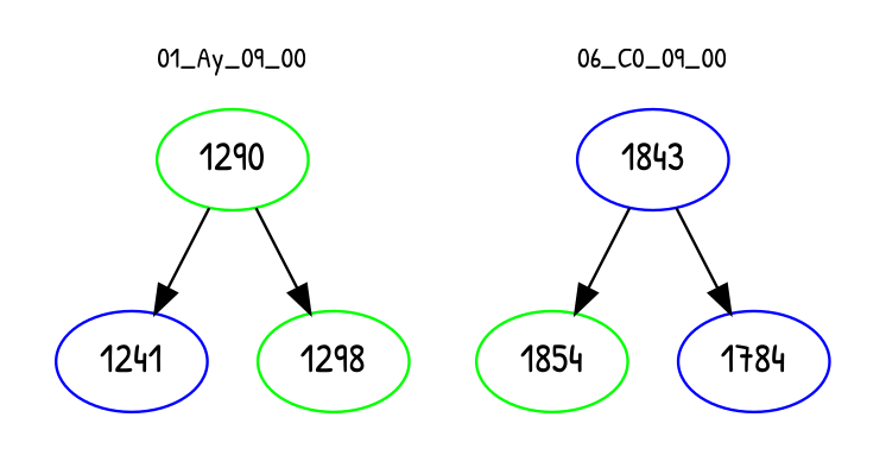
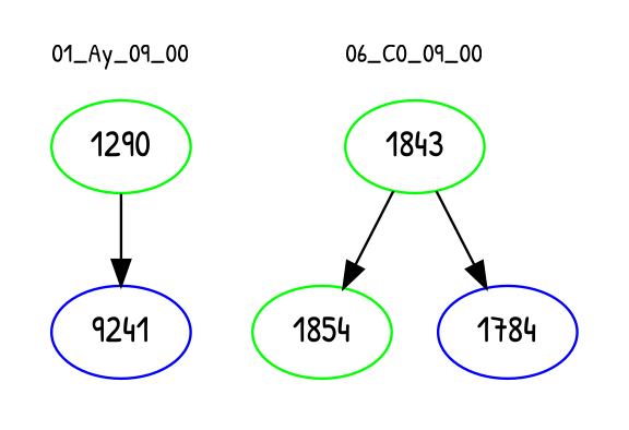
  digraph {
    fontname="Patrick Hand"
    node [color=green fontname="Patrick Hand"]
    edge [color=black fontname="Patrick Hand"]
    n1 [label=1290]
-   n2 [color=blue label=1241]
-   n3 [label=1298]
-   n4 [color=blue label=1843]
+   n2 [color=blue label=9241]
+   n4 [label=1843]
    n5 [label=1854]
    n6 [color=blue label=1784]
    subgraph cluster_1 {
      color=white
      fontsize=10
      label="01_Ay_09_00"
      n1
      n2
-     n3
    }
    subgraph cluster_2 {
      color=white
      fontsize=10
      label="06_C0_09_00"
      n4
      n5
      n6
    }
    n1 -> n2
-   n1 -> n3
    n4 -> n5
    n4 -> n6
  }
